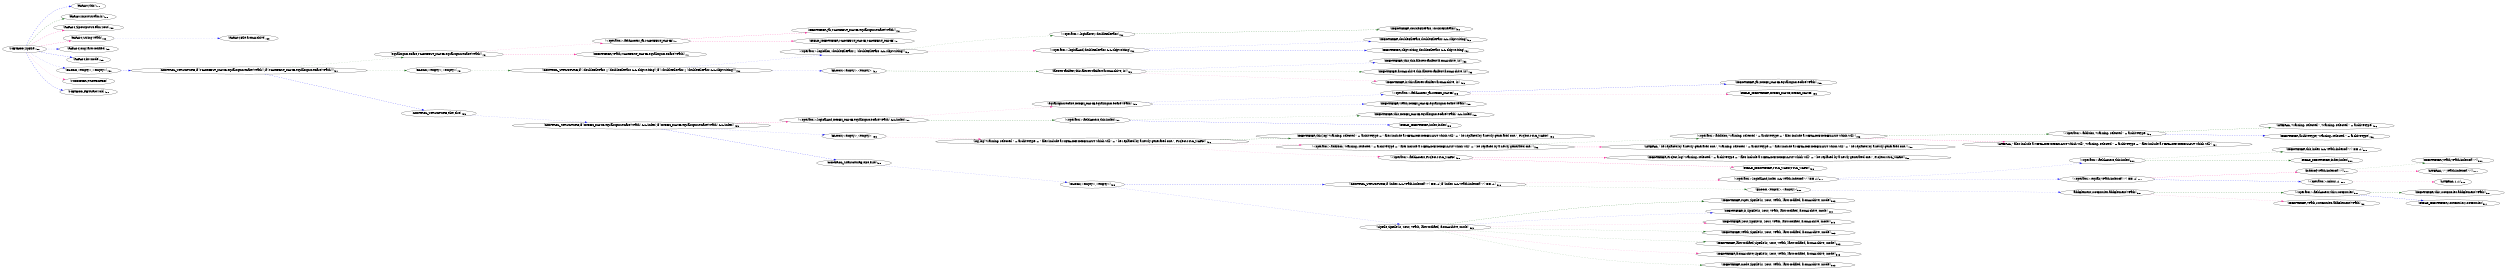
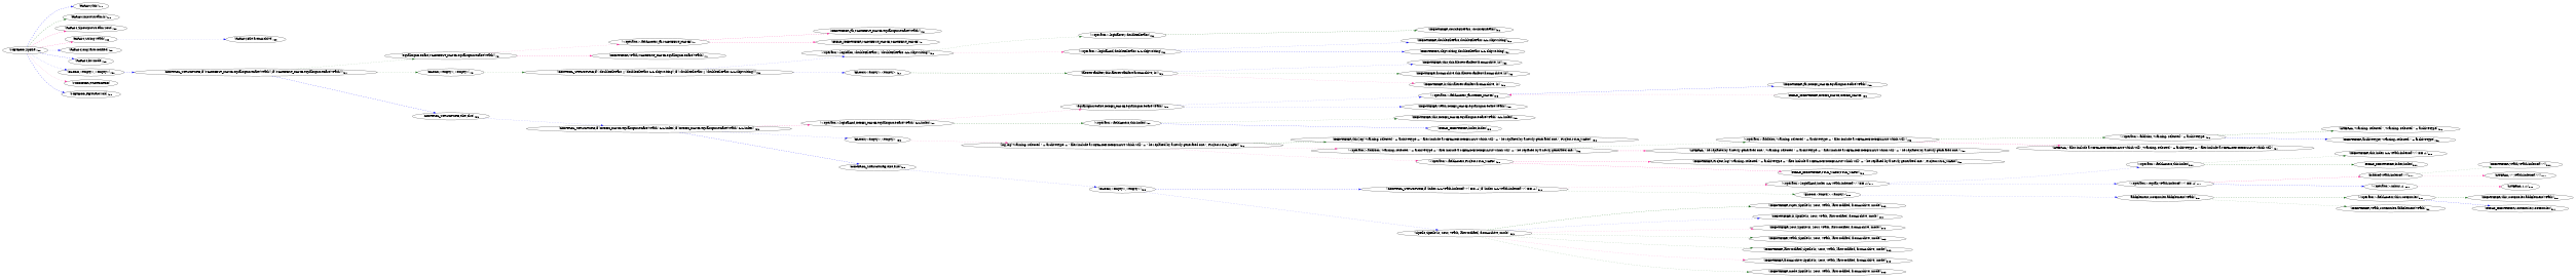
  digraph {
    rankdir=LR
    edge [color=blue style=dotted]
    n1 [label=<(METHOD,zipFile)<SUB>488</SUB>>]
    n2 [label=<(PARAM,this)<SUB>488</SUB>>]
    n3 [label=<(PARAM,InputStream is)<SUB>488</SUB>>]
    n4 [label=<(PARAM,ZipOutputStream zOut)<SUB>488</SUB>>]
    n5 [label=<(PARAM,String vPath)<SUB>488</SUB>>]
    n6 [label=<(PARAM,long lastModified)<SUB>489</SUB>>]
    n7 [label=<(PARAM,int mode)<SUB>489</SUB>>]
    n8 [label=<(BLOCK,&lt;empty&gt;,&lt;empty&gt;)<SUB>490</SUB>>]
    n9 [label=<(MODIFIER,PROTECTED)>]
    n10 [label=<(METHOD_RETURN,void)<SUB>488</SUB>>]
    n11 [label=<(PARAM,File fromArchive)<SUB>489</SUB>>]
    n12 [label=<(CONTROL_STRUCTURE,if (MANIFEST_NAME.equalsIgnoreCase(vPath)),if (MANIFEST_NAME.equalsIgnoreCase(vPath)))<SUB>491</SUB>>]
    n13 [label=<(equalsIgnoreCase,MANIFEST_NAME.equalsIgnoreCase(vPath))<SUB>491</SUB>>]
    n14 [label=<(BLOCK,&lt;empty&gt;,&lt;empty&gt;)<SUB>491</SUB>>]
    n15 [label=<(CONTROL_STRUCTURE,else,else)<SUB>495</SUB>>]
    n16 [label=<(&lt;operator&gt;.fieldAccess,Jar.MANIFEST_NAME)<SUB>491</SUB>>]
    n17 [label=<(IDENTIFIER,vPath,MANIFEST_NAME.equalsIgnoreCase(vPath))<SUB>471</SUB>>]
    n18 [label=<(CONTROL_STRUCTURE,if (!doubleFilePass || (doubleFilePass &amp;&amp; skipWriting)),if (!doubleFilePass || (doubleFilePass &amp;&amp; skipWriting)))<SUB>492</SUB>>]
    n19 [label=<(CONTROL_STRUCTURE,if (INDEX_NAME.equalsIgnoreCase(vPath) &amp;&amp; index),if (INDEX_NAME.equalsIgnoreCase(vPath) &amp;&amp; index))<SUB>495</SUB>>]
    n20 [label=<(IDENTIFIER,Jar,MANIFEST_NAME.equalsIgnoreCase(vPath))<SUB>491</SUB>>]
    n21 [label=<(FIELD_IDENTIFIER,MANIFEST_NAME,MANIFEST_NAME)<SUB>491</SUB>>]
    n22 [label=<(&lt;operator&gt;.logicalOr,!doubleFilePass || (doubleFilePass &amp;&amp; skipWriting))<SUB>492</SUB>>]
    n23 [label=<(BLOCK,&lt;empty&gt;,&lt;empty&gt;)<SUB>492</SUB>>]
    n24 [label=<(&lt;operator&gt;.logicalNot,!doubleFilePass)<SUB>492</SUB>>]
    n25 [label=<(&lt;operator&gt;.logicalAnd,doubleFilePass &amp;&amp; skipWriting)<SUB>492</SUB>>]
    n26 [label=<(filesetManifest,this.filesetManifest(fromArchive, is))<SUB>493</SUB>>]
    n27 [label=<(IDENTIFIER,doubleFilePass,!doubleFilePass)<SUB>492</SUB>>]
    n28 [label=<(IDENTIFIER,doubleFilePass,doubleFilePass &amp;&amp; skipWriting)<SUB>492</SUB>>]
    n29 [label=<(IDENTIFIER,skipWriting,doubleFilePass &amp;&amp; skipWriting)<SUB>492</SUB>>]
    n30 [label=<(IDENTIFIER,this,this.filesetManifest(fromArchive, is))<SUB>493</SUB>>]
    n31 [label=<(IDENTIFIER,fromArchive,this.filesetManifest(fromArchive, is))<SUB>493</SUB>>]
    n32 [label=<(IDENTIFIER,is,this.filesetManifest(fromArchive, is))<SUB>493</SUB>>]
    n33 [label=<(&lt;operator&gt;.logicalAnd,INDEX_NAME.equalsIgnoreCase(vPath) &amp;&amp; index)<SUB>495</SUB>>]
    n34 [label=<(BLOCK,&lt;empty&gt;,&lt;empty&gt;)<SUB>495</SUB>>]
    n35 [label=<(CONTROL_STRUCTURE,else,else)<SUB>499</SUB>>]
    n36 [label=<(equalsIgnoreCase,INDEX_NAME.equalsIgnoreCase(vPath))<SUB>495</SUB>>]
    n37 [label=<(&lt;operator&gt;.fieldAccess,this.index)<SUB>495</SUB>>]
    n38 [label=<(log,log(&quot;Warning: selected &quot; + archiveType + &quot; files include a META-INF/INDEX.LIST which will&quot; + &quot; be replaced by a newly generated one.&quot;, Project.MSG_WARN))<SUB>496</SUB>>]
    n39 [label=<(BLOCK,&lt;empty&gt;,&lt;empty&gt;)<SUB>499</SUB>>]
    n40 [label=<(&lt;operator&gt;.fieldAccess,Jar.INDEX_NAME)<SUB>495</SUB>>]
    n41 [label=<(IDENTIFIER,vPath,INDEX_NAME.equalsIgnoreCase(vPath))<SUB>495</SUB>>]
    n42 [label=<(IDENTIFIER,this,INDEX_NAME.equalsIgnoreCase(vPath) &amp;&amp; index)<SUB>495</SUB>>]
    n43 [label=<(FIELD_IDENTIFIER,index,index)<SUB>495</SUB>>]
    n44 [label=<(IDENTIFIER,Jar,INDEX_NAME.equalsIgnoreCase(vPath))<SUB>495</SUB>>]
    n45 [label=<(FIELD_IDENTIFIER,INDEX_NAME,INDEX_NAME)<SUB>495</SUB>>]
    n46 [label=<(IDENTIFIER,this,log(&quot;Warning: selected &quot; + archiveType + &quot; files include a META-INF/INDEX.LIST which will&quot; + &quot; be replaced by a newly generated one.&quot;, Project.MSG_WARN))<SUB>496</SUB>>]
    n47 [label=<(&lt;operator&gt;.addition,&quot;Warning: selected &quot; + archiveType + &quot; files include a META-INF/INDEX.LIST which will&quot; + &quot; be replaced by a newly generated one.&quot;)<SUB>496</SUB>>]
    n48 [label=<(&lt;operator&gt;.fieldAccess,Project.MSG_WARN)<SUB>498</SUB>>]
    n49 [label=<(&lt;operator&gt;.addition,&quot;Warning: selected &quot; + archiveType + &quot; files include a META-INF/INDEX.LIST which will&quot;)<SUB>496</SUB>>]
    n50 [label=<(LITERAL,&quot; be replaced by a newly generated one.&quot;,&quot;Warning: selected &quot; + archiveType + &quot; files include a META-INF/INDEX.LIST which will&quot; + &quot; be replaced by a newly generated one.&quot;)<SUB>498</SUB>>]
    n51 [label=<(IDENTIFIER,Project,log(&quot;Warning: selected &quot; + archiveType + &quot; files include a META-INF/INDEX.LIST which will&quot; + &quot; be replaced by a newly generated one.&quot;, Project.MSG_WARN))<SUB>498</SUB>>]
    n52 [label=<(FIELD_IDENTIFIER,MSG_WARN,MSG_WARN)<SUB>498</SUB>>]
    n53 [label=<(&lt;operator&gt;.addition,&quot;Warning: selected &quot; + archiveType)<SUB>496</SUB>>]
    n54 [label=<(LITERAL,&quot; files include a META-INF/INDEX.LIST which will&quot;,&quot;Warning: selected &quot; + archiveType + &quot; files include a META-INF/INDEX.LIST which will&quot;)<SUB>497</SUB>>]
    n55 [label=<(LITERAL,&quot;Warning: selected &quot;,&quot;Warning: selected &quot; + archiveType)<SUB>496</SUB>>]
    n56 [label=<(IDENTIFIER,archiveType,&quot;Warning: selected &quot; + archiveType)<SUB>496</SUB>>]
    n57 [label=<(CONTROL_STRUCTURE,if (index &amp;&amp; vPath.indexOf(&quot;/&quot;) == -1),if (index &amp;&amp; vPath.indexOf(&quot;/&quot;) == -1))<SUB>500</SUB>>]
    n58 [label=<(zipFile,zipFile(is, zOut, vPath, lastModified, fromArchive, mode))<SUB>503</SUB>>]
    n59 [label=<(&lt;operator&gt;.logicalAnd,index &amp;&amp; vPath.indexOf(&quot;/&quot;) == -1)<SUB>500</SUB>>]
    n60 [label=<(BLOCK,&lt;empty&gt;,&lt;empty&gt;)<SUB>500</SUB>>]
    n61 [label=<(IDENTIFIER,super,zipFile(is, zOut, vPath, lastModified, fromArchive, mode))<SUB>503</SUB>>]
    n62 [label=<(IDENTIFIER,is,zipFile(is, zOut, vPath, lastModified, fromArchive, mode))<SUB>503</SUB>>]
    n63 [label=<(IDENTIFIER,zOut,zipFile(is, zOut, vPath, lastModified, fromArchive, mode))<SUB>503</SUB>>]
    n64 [label=<(IDENTIFIER,vPath,zipFile(is, zOut, vPath, lastModified, fromArchive, mode))<SUB>503</SUB>>]
    n65 [label=<(IDENTIFIER,lastModified,zipFile(is, zOut, vPath, lastModified, fromArchive, mode))<SUB>503</SUB>>]
    n66 [label=<(IDENTIFIER,fromArchive,zipFile(is, zOut, vPath, lastModified, fromArchive, mode))<SUB>503</SUB>>]
    n67 [label=<(IDENTIFIER,mode,zipFile(is, zOut, vPath, lastModified, fromArchive, mode))<SUB>503</SUB>>]
    n68 [label=<(&lt;operator&gt;.fieldAccess,this.index)<SUB>500</SUB>>]
    n69 [label=<(&lt;operator&gt;.equals,vPath.indexOf(&quot;/&quot;) == -1)<SUB>500</SUB>>]
    n70 [label=<(addElement,rootEntries.addElement(vPath))<SUB>501</SUB>>]
    n71 [label=<(IDENTIFIER,this,index &amp;&amp; vPath.indexOf(&quot;/&quot;) == -1)<SUB>500</SUB>>]
    n72 [label=<(FIELD_IDENTIFIER,index,index)<SUB>500</SUB>>]
    n73 [label=<(indexOf,vPath.indexOf(&quot;/&quot;))<SUB>500</SUB>>]
    n74 [label=<(&lt;operator&gt;.minus,-1)<SUB>500</SUB>>]
    n75 [label=<(IDENTIFIER,vPath,vPath.indexOf(&quot;/&quot;))<SUB>500</SUB>>]
    n76 [label=<(LITERAL,&quot;/&quot;,vPath.indexOf(&quot;/&quot;))<SUB>500</SUB>>]
    n77 [label=<(LITERAL,1,-1)<SUB>500</SUB>>]
    n78 [label=<(&lt;operator&gt;.fieldAccess,this.rootEntries)<SUB>501</SUB>>]
    n79 [label=<(IDENTIFIER,vPath,rootEntries.addElement(vPath))<SUB>501</SUB>>]
    n80 [label=<(IDENTIFIER,this,rootEntries.addElement(vPath))<SUB>501</SUB>>]
    n81 [label=<(FIELD_IDENTIFIER,rootEntries,rootEntries)<SUB>501</SUB>>]
    n1 -> n2 [style=dashed]
    n1 -> n3 [color=darkgreen style=dashed]
    n1 -> n4 [color=deeppink style=dashed]
    n1 -> n5 [color=deeppink style=dashed]
    n1 -> n6
    n1 -> n7 [style=dashed]
    n1 -> n8
    n1 -> n9 [color=deeppink]
    n1 -> n10 [style=dashed]
    n5 -> n11
    n8 -> n12 [style=dashed]
    n12 -> n13 [color=darkgreen]
    n12 -> n14 [color=darkgreen]
    n12 -> n15 [style=dashed]
    n13 -> n16 [color=deeppink]
    n13 -> n17 [color=deeppink style=dashed]
    n14 -> n18 [color=darkgreen]
    n15 -> n19
    n16 -> n20 [color=deeppink style=dashed]
    n16 -> n21 [color=deeppink style=dashed]
    n18 -> n22
    n18 -> n23
    n19 -> n33 [color=deeppink style=dashed]
    n19 -> n34
    n19 -> n35 [style=dashed]
    n22 -> n24 [color=darkgreen]
    n22 -> n25 [color=deeppink]
    n23 -> n26 [color=darkgreen style=dashed]
    n24 -> n27 [color=darkgreen style=dashed]
    n25 -> n28
    n25 -> n29 [style=dashed]
    n26 -> n30
    n26 -> n31 [color=darkgreen]
    n26 -> n32 [color=deeppink]
    n33 -> n36 [color=deeppink]
    n33 -> n37 [color=darkgreen style=dashed]
    n34 -> n38 [color=deeppink]
    n35 -> n39
    n36 -> n40
    n36 -> n41
    n37 -> n42 [color=darkgreen]
    n37 -> n43 [style=dashed]
    n38 -> n46 [color=darkgreen style=dashed]
    n38 -> n47 [color=deeppink]
    n38 -> n48 [color=deeppink]
    n39 -> n57 [style=dashed]
    n39 -> n58
    n40 -> n44 [style=dashed]
-   n40 -> n45 [color=deeppink]
+   n45 -> n40 [color=deeppink]
    n47 -> n49 [color=darkgreen]
    n47 -> n50 [color=deeppink style=dashed]
    n48 -> n51 [color=deeppink style=dashed]
    n48 -> n52 [color=deeppink style=dashed]
    n49 -> n53 [color=darkgreen style=dashed]
    n49 -> n54 [color=deeppink style=dashed]
    n53 -> n55 [color=darkgreen style=dashed]
    n53 -> n56 [style=dashed]
    n57 -> n59 [color=deeppink]
    n57 -> n60 [color=darkgreen]
    n58 -> n61 [color=darkgreen style=dashed]
    n58 -> n62
    n58 -> n63 [color=deeppink]
    n58 -> n64 [color=darkgreen]
    n58 -> n65 [color=darkgreen]
    n58 -> n66 [color=deeppink]
    n58 -> n67 [color=darkgreen]
    n59 -> n68
    n59 -> n69
    n60 -> n70
    n68 -> n71 [color=darkgreen]
    n68 -> n72 [color=darkgreen style=dashed]
    n69 -> n73 [color=deeppink style=dashed]
    n69 -> n74 [style=dashed]
    n70 -> n78 [color=darkgreen style=dashed]
-   n70 -> n79 [color=deeppink]
+   n70 -> n79 [color=darkgreen]
    n73 -> n75 [color=darkgreen]
    n73 -> n76 [color=deeppink]
    n74 -> n77 [color=deeppink]
    n78 -> n80 [color=darkgreen style=dashed]
    n78 -> n81 [style=dashed]
  }
